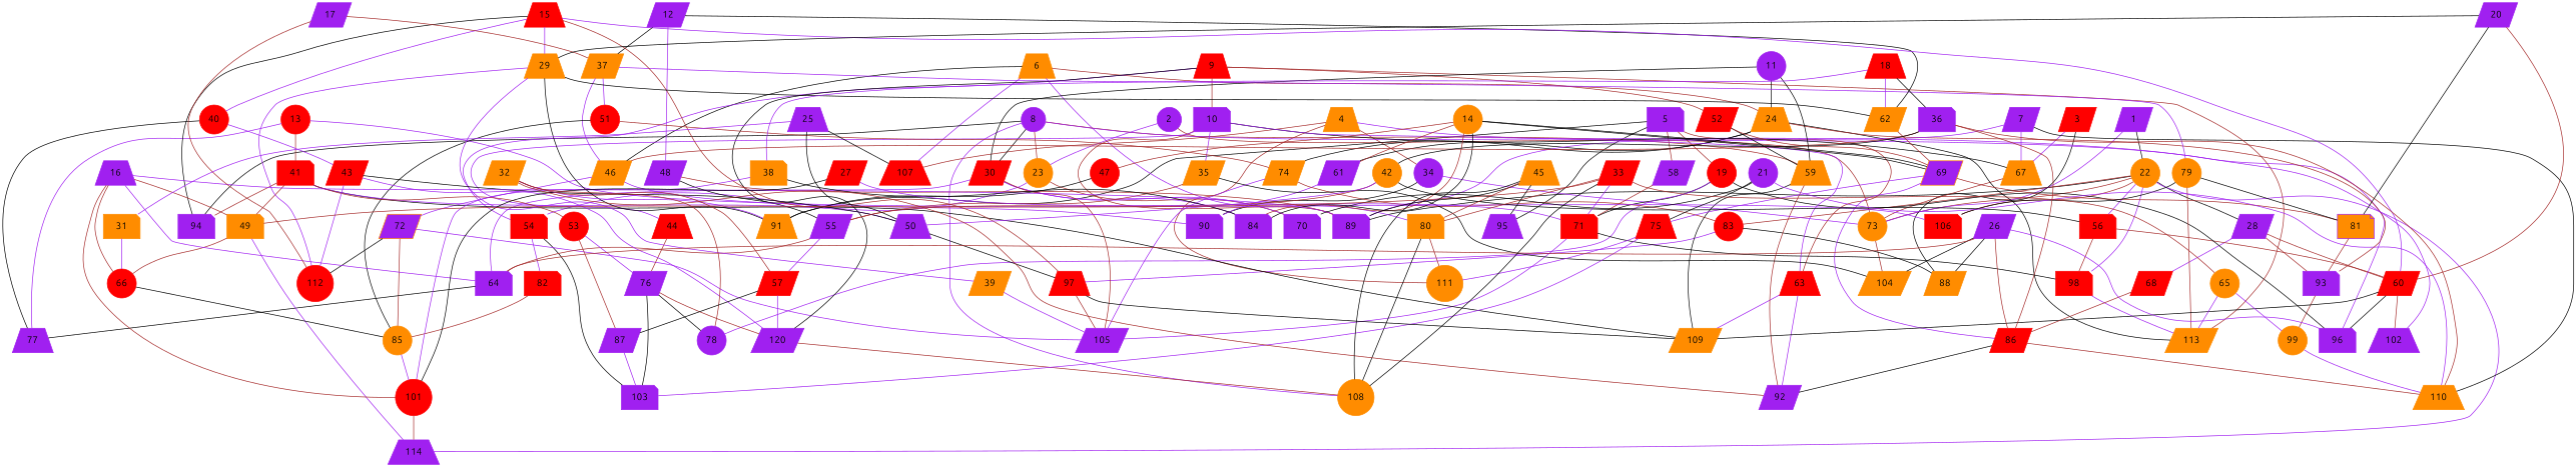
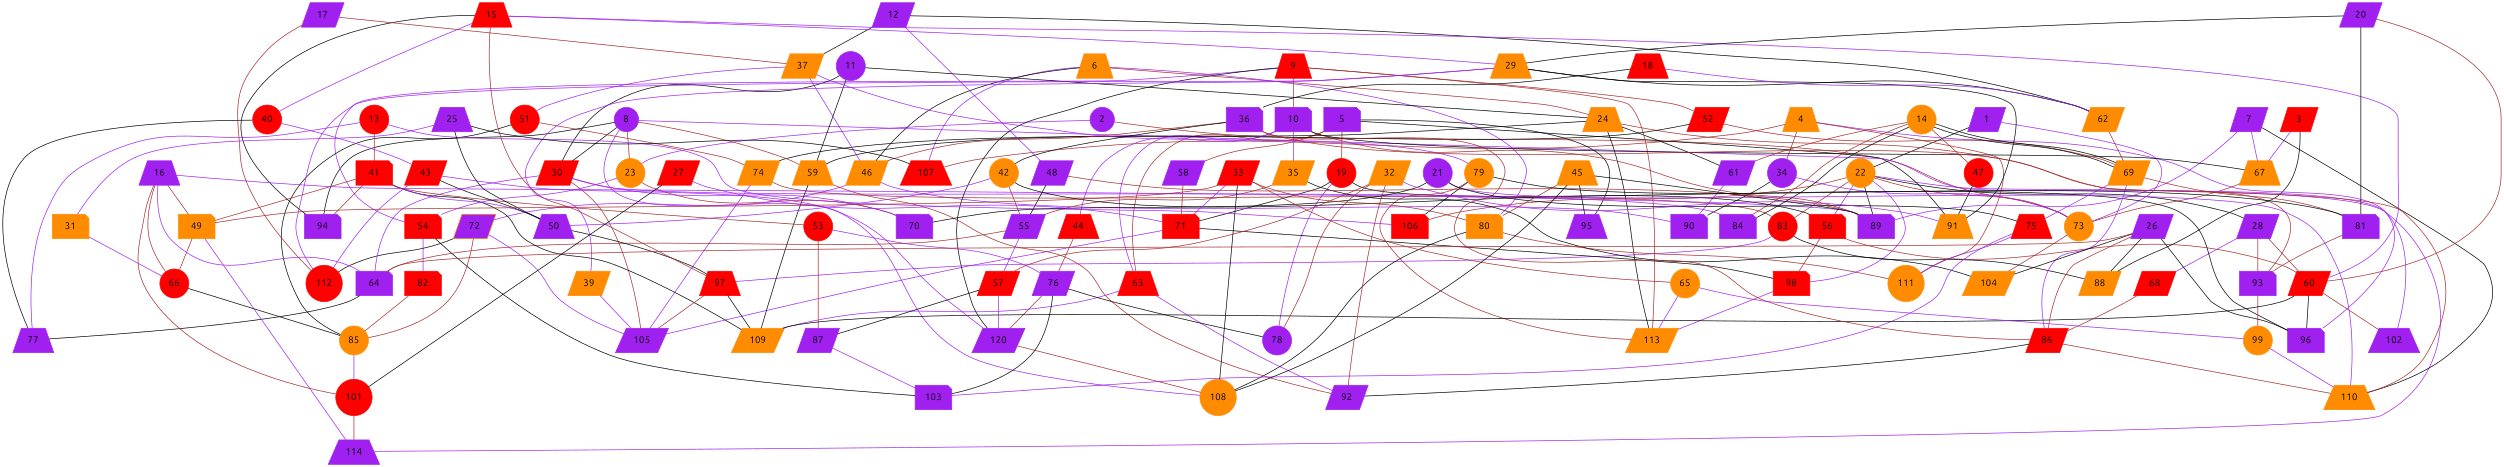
  graph {
    fontname=Ubuntu
    node [color=purple fontname=Ubuntu shape=parallelogram style=filled]
    edge [color=brown fontname=Ubuntu]
    22 [color=darkorange shape=circle]
    1
    73 [color=darkorange shape=circle]
    89 [shape=note]
    106 [color=red shape=note]
    28
    56 [color=red shape=note]
    83 [color=red shape=circle]
    98 [color=red shape=note]
    114 [shape=trapezium]
    104 [color=darkorange]
    2 [shape=circle]
    23 [color=darkorange shape=circle]
    54 [color=red shape=note]
    70 [shape=note]
    3 [color=red]
    67 [color=darkorange shape=trapezium]
    88 [color=darkorange]
    4 [color=darkorange shape=trapezium]
    34 [shape=circle]
    96 [shape=note]
    107 [color=red shape=trapezium]
    111 [color=darkorange shape=circle]
    90 [shape=note]
    5 [shape=note]
    19 [color=red shape=circle]
    58
    63 [color=red shape=trapezium]
    91 [color=darkorange shape=trapezium]
    95 [shape=trapezium]
    71 [color=red shape=note]
    78 [shape=circle]
    92
    109 [color=darkorange]
    6 [color=darkorange shape=trapezium]
    24 [color=darkorange shape=trapezium]
    46 [color=darkorange]
    80 [color=darkorange shape=note]
    113 [color=darkorange]
    61
    74 [color=darkorange]
    93 [shape=note]
    72 [color=darkorange fillcolor=purple]
    108 [color=darkorange shape=circle]
    7
    110 [color=darkorange shape=trapezium]
    8 [shape=circle]
    30 [color=red]
    59 [color=darkorange shape=trapezium]
    94 [shape=note]
    102 [shape=trapezium]
    84 [shape=note]
    64 [shape=note]
    105
    9 [color=red shape=trapezium]
    10 [shape=note]
    52 [color=red]
    n58 [label=120]
    35 [color=darkorange]
    44 [color=red shape=trapezium]
-   69 [color=darkorange fillcolor=purple]
+   69 [color=darkorange]
    82 [color=red shape=note]
    103 [shape=note]
    55
    76
    11 [shape=circle]
    37 [color=darkorange]
    12
    48
    62 [color=darkorange]
    51 [color=red shape=circle]
    79 [color=darkorange shape=circle]
    13 [color=red shape=circle]
    41 [color=red shape=note]
    77 [shape=trapezium]
    49 [color=darkorange shape=note]
    50 [shape=trapezium]
    53 [color=red shape=circle]
    14 [color=darkorange shape=circle]
    47 [color=red shape=circle]
-   81 [shape=note fillcolor=darkorange]
+   81 [shape=note]
    75 [color=red shape=trapezium]
    86 [color=red]
    15 [color=red shape=trapezium]
    29 [color=darkorange shape=trapezium]
    40 [color=red shape=circle]
    60 [color=red]
    97 [color=red shape=trapezium]
    112 [color=red shape=circle]
    39 [color=darkorange]
    43 [color=red]
    16 [shape=trapezium]
    66 [color=red shape=circle]
    101 [color=red shape=circle]
    85 [color=darkorange shape=circle]
    17
    18 [color=red shape=trapezium]
    36 [shape=note]
-   38 [color=darkorange shape=note]
    42 [color=darkorange shape=circle]
    20
    21 [shape=circle]
    68 [color=red]
    99 [color=darkorange shape=circle]
    25 [shape=trapezium]
    31 [color=darkorange shape=note]
    26
    27 [color=red]
    32 [color=darkorange]
    57 [color=red]
    87
    33 [color=red]
    65 [color=darkorange shape=circle]
    45 [color=darkorange shape=trapezium]
    22 -- 73
    22 -- 89 [color=black]
    22 -- 106
    22 -- 28 [color=black]
    22 -- 56 [color=purple]
    22 -- 83
    22 -- 98 [color=purple]
    22 -- 114 [color=purple]
    1 -- 22 [color=black]
    1 -- 73 [color=purple]
    73 -- 104
    28 -- 93
    28 -- 60
    28 -- 68 [color=purple]
    56 -- 98
    56 -- 60
    83 -- 88 [color=black]
    83 -- 97 [color=purple]
    98 -- 113 [color=purple]
    2 -- 73
    2 -- 23 [color=purple]
    23 -- 54 [color=purple]
    23 -- 70
    54 -- 82 [color=purple]
    54 -- 103 [color=black]
    3 -- 67 [color=purple]
    3 -- 88 [color=black]
    67 -- 73
    4 -- 34
    4 -- 96 [color=purple]
    4 -- 107
    4 -- 111
    34 -- 73 [color=purple]
    34 -- 90 [color=black]
    5 -- 19
    5 -- 58
    5 -- 63
    5 -- 91 [color=black]
    5 -- 95 [color=black]
    19 -- 96 [color=black]
    19 -- 71 [color=black]
    19 -- 78 [color=purple]
    58 -- 71
    63 -- 92 [color=purple]
    63 -- 109 [color=purple]
    71 -- 98 [color=black]
    71 -- 105 [color=purple]
    6 -- 107 [color=purple]
    6 -- 24
    6 -- 46 [color=black]
    6 -- 80 [color=purple]
    24 -- 113 [color=black]
    24 -- 61 [color=black]
    24 -- 74 [color=black]
    24 -- 93
    46 -- 90 [color=purple]
    46 -- 72 [color=purple]
    80 -- 111
    80 -- 108 [color=black]
    61 -- 90 [color=purple]
    74 -- 83
    74 -- 105 [color=purple]
    93 -- 99
    72 -- 105 [color=purple]
    72 -- 112 [color=black]
    72 -- 85
    7 -- 89 [color=purple]
    7 -- 67 [color=purple]
    7 -- 110 [color=black]
    8 -- 23
    8 -- 108 [color=purple]
    8 -- 30 [color=black]
    8 -- 59
    8 -- 94 [color=black]
    8 -- 102 [color=purple]
    30 -- 70 [color=purple]
    30 -- 84 [color=purple]
    30 -- 64 [color=purple]
    30 -- 105
    59 -- 92
    59 -- 109 [color=black]
    64 -- 77 [color=black]
    9 -- 54 [color=purple]
    9 -- 113
    9 -- 10
    9 -- 52
    9 -- n58 [color=black]
    10 -- 89
    10 -- 67 [color=black]
    10 -- 63 [color=purple]
    10 -- 35 [color=purple]
    10 -- 44 [color=purple]
    52 -- 59 [color=black]
    52 -- 69
    n58 -- 108
    35 -- 104 [color=black]
    35 -- 55
    44 -- 76
    69 -- 81
    69 -- 75 [color=purple]
    69 -- 86 [color=purple]
    82 -- 85
    55 -- 64
    55 -- 57 [color=purple]
    76 -- 78 [color=black]
    76 -- n58
    76 -- 103 [color=black]
    11 -- 24 [color=black]
    11 -- 30 [color=black]
    11 -- 59 [color=black]
    37 -- 46 [color=purple]
    37 -- 51 [color=purple]
    37 -- 79 [color=purple]
    12 -- 37 [color=black]
    12 -- 48 [color=purple]
    12 -- 62 [color=black]
    48 -- 89
    48 -- 55 [color=black]
    62 -- 69
    51 -- 74
    51 -- 85 [color=black]
    79 -- 106 [color=black]
    79 -- 113
    79 -- 81 [color=black]
    13 -- 106 [color=purple]
    13 -- 41
    13 -- 77 [color=purple]
    41 -- 109 [color=black]
    41 -- 94
    41 -- 49
    41 -- 50 [color=purple]
    41 -- 53
    49 -- 114 [color=purple]
    49 -- 66
    50 -- 97 [color=black]
    53 -- 76 [color=purple]
    53 -- 87
    14 -- 61
    14 -- 84
    14 -- 84 [color=black]
    14 -- 69 [color=black]
    14 -- 69 [color=black]
    14 -- 47
    47 -- 91 [color=black]
    81 -- 93
    75 -- 111 [color=purple]
    75 -- 103 [color=purple]
    86 -- 92 [color=black]
    86 -- 110
    15 -- 94 [color=black]
    15 -- 29 [color=purple]
    15 -- 40 [color=purple]
    15 -- 60 [color=purple]
    15 -- 97
    29 -- 91 [color=black]
    29 -- 62 [color=black]
    29 -- 112 [color=purple]
    29 -- 39 [color=purple]
    40 -- 77 [color=black]
    40 -- 43 [color=purple]
    60 -- 96 [color=black]
    60 -- 109 [color=black]
    60 -- 102
    97 -- 109 [color=black]
    97 -- 105
    39 -- 105 [color=purple]
    43 -- n58 [color=purple]
    43 -- 50 [color=black]
    43 -- 112 [color=purple]
    16 -- 89 [color=purple]
    16 -- 64 [color=purple]
    16 -- 49
    16 -- 66
    16 -- 101
    66 -- 85 [color=black]
    101 -- 114
    85 -- 101 [color=purple]
    17 -- 37
    17 -- 112
    18 -- 62 [color=purple]
    18 -- 36 [color=black]
-   18 -- 38 [color=purple]
    36 -- 46
    36 -- 110
    36 -- 86
    36 -- 42 [color=black]
-   38 -- 84 [color=black]
-   38 -- 101 [color=purple]
    42 -- 56 [color=black]
    42 -- 55
    42 -- 50 [color=purple]
    20 -- 81 [color=black]
    20 -- 29 [color=black]
    20 -- 60
    21 -- 70 [color=black]
    21 -- 110 [color=purple]
    21 -- 75 [color=black]
    68 -- 86
    99 -- 110 [color=purple]
    25 -- 107 [color=black]
    25 -- 50 [color=black]
    25 -- 31 [color=purple]
    31 -- 66 [color=purple]
    26 -- 104 [color=black]
    26 -- 88 [color=black]
-   26 -- 96 [color=purple]
+   26 -- 96 [color=black]
    26 -- 64
    26 -- 86
    27 -- 71 [color=purple]
    27 -- 101 [color=black]
    32 -- 91 [color=purple]
    32 -- 78
    32 -- 92
    32 -- 57
    57 -- n58 [color=purple]
    57 -- 87 [color=black]
    87 -- 103 [color=purple]
    33 -- 71 [color=purple]
    33 -- 80
    33 -- 108 [color=black]
    33 -- 49
    33 -- 65
    65 -- 113 [color=purple]
    65 -- 99 [color=purple]
    45 -- 89 [color=black]
    45 -- 95 [color=black]
    45 -- 80
    45 -- 108 [color=black]
  }
